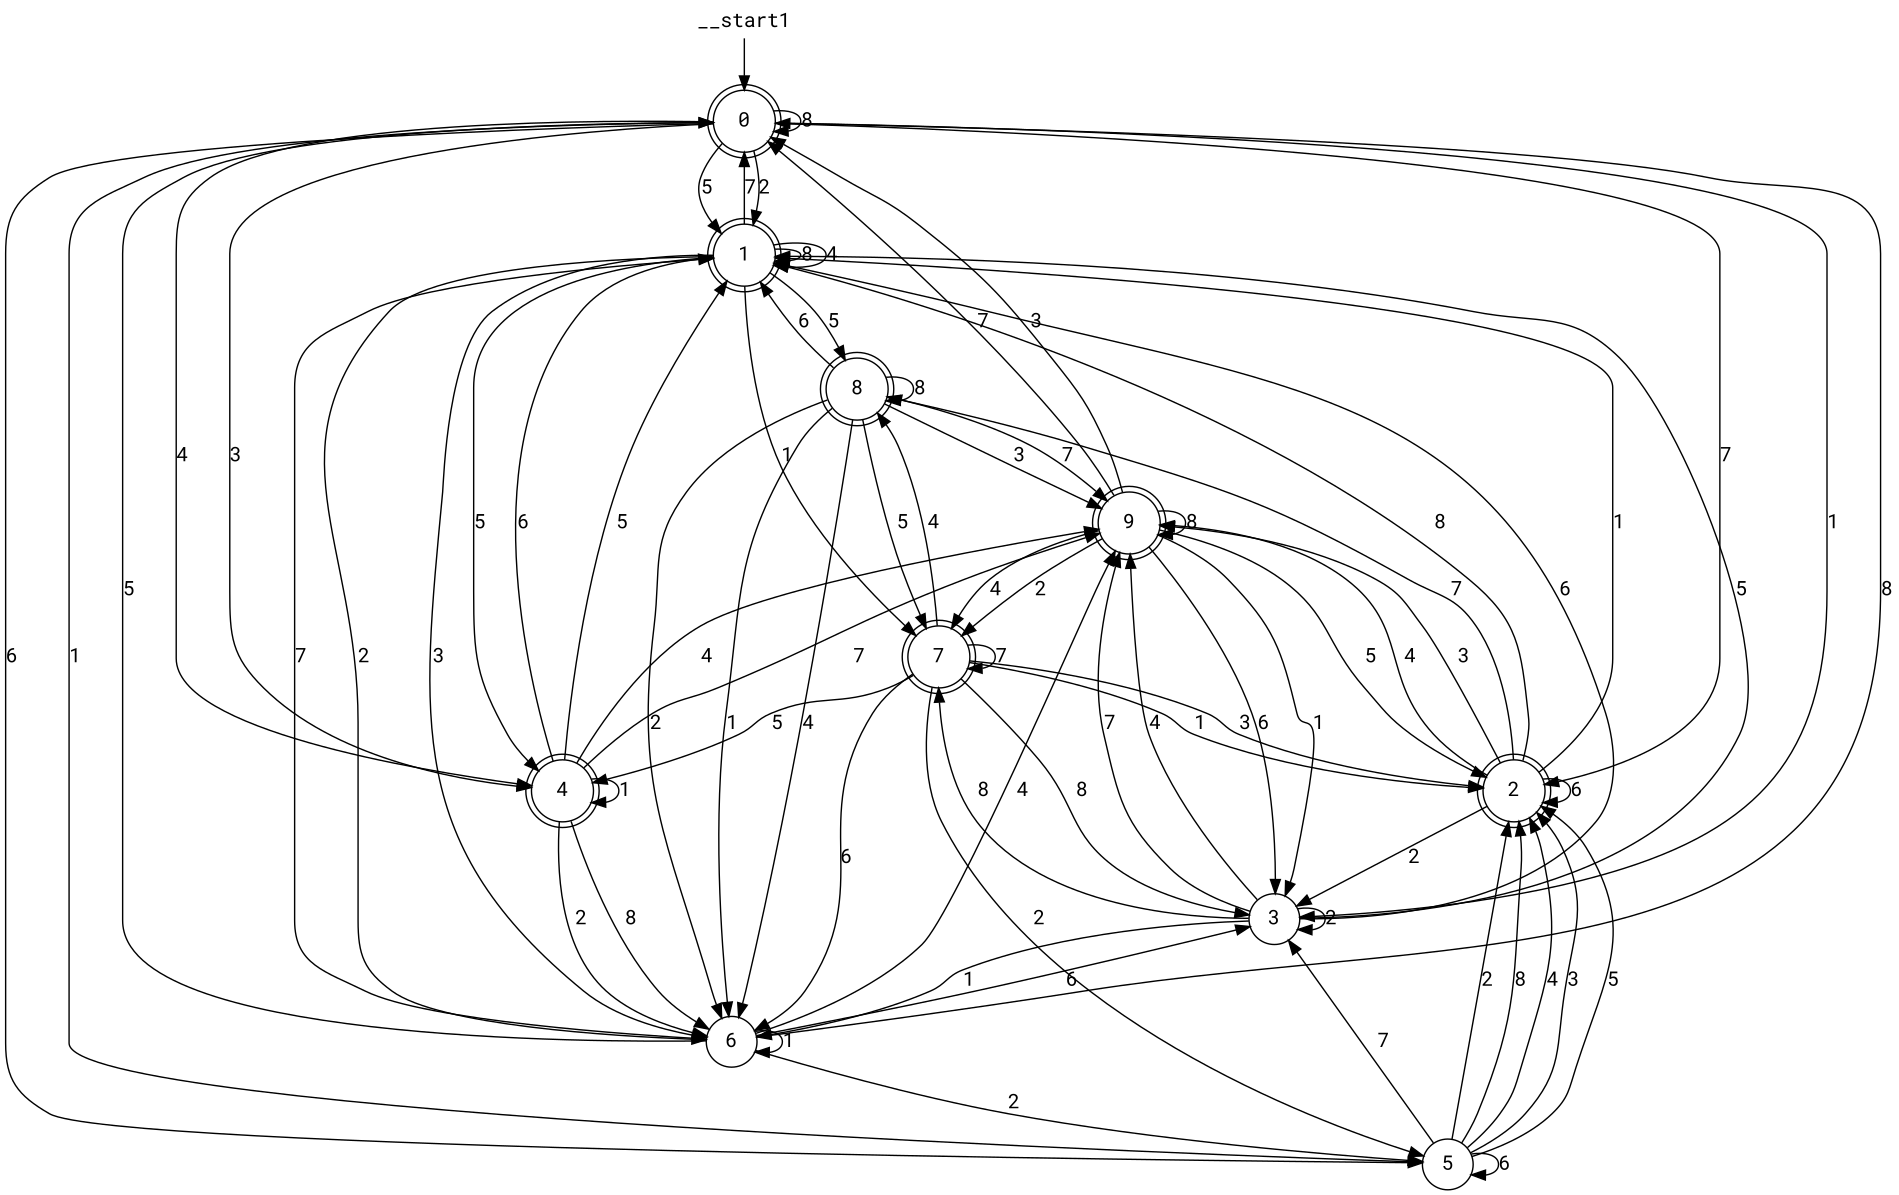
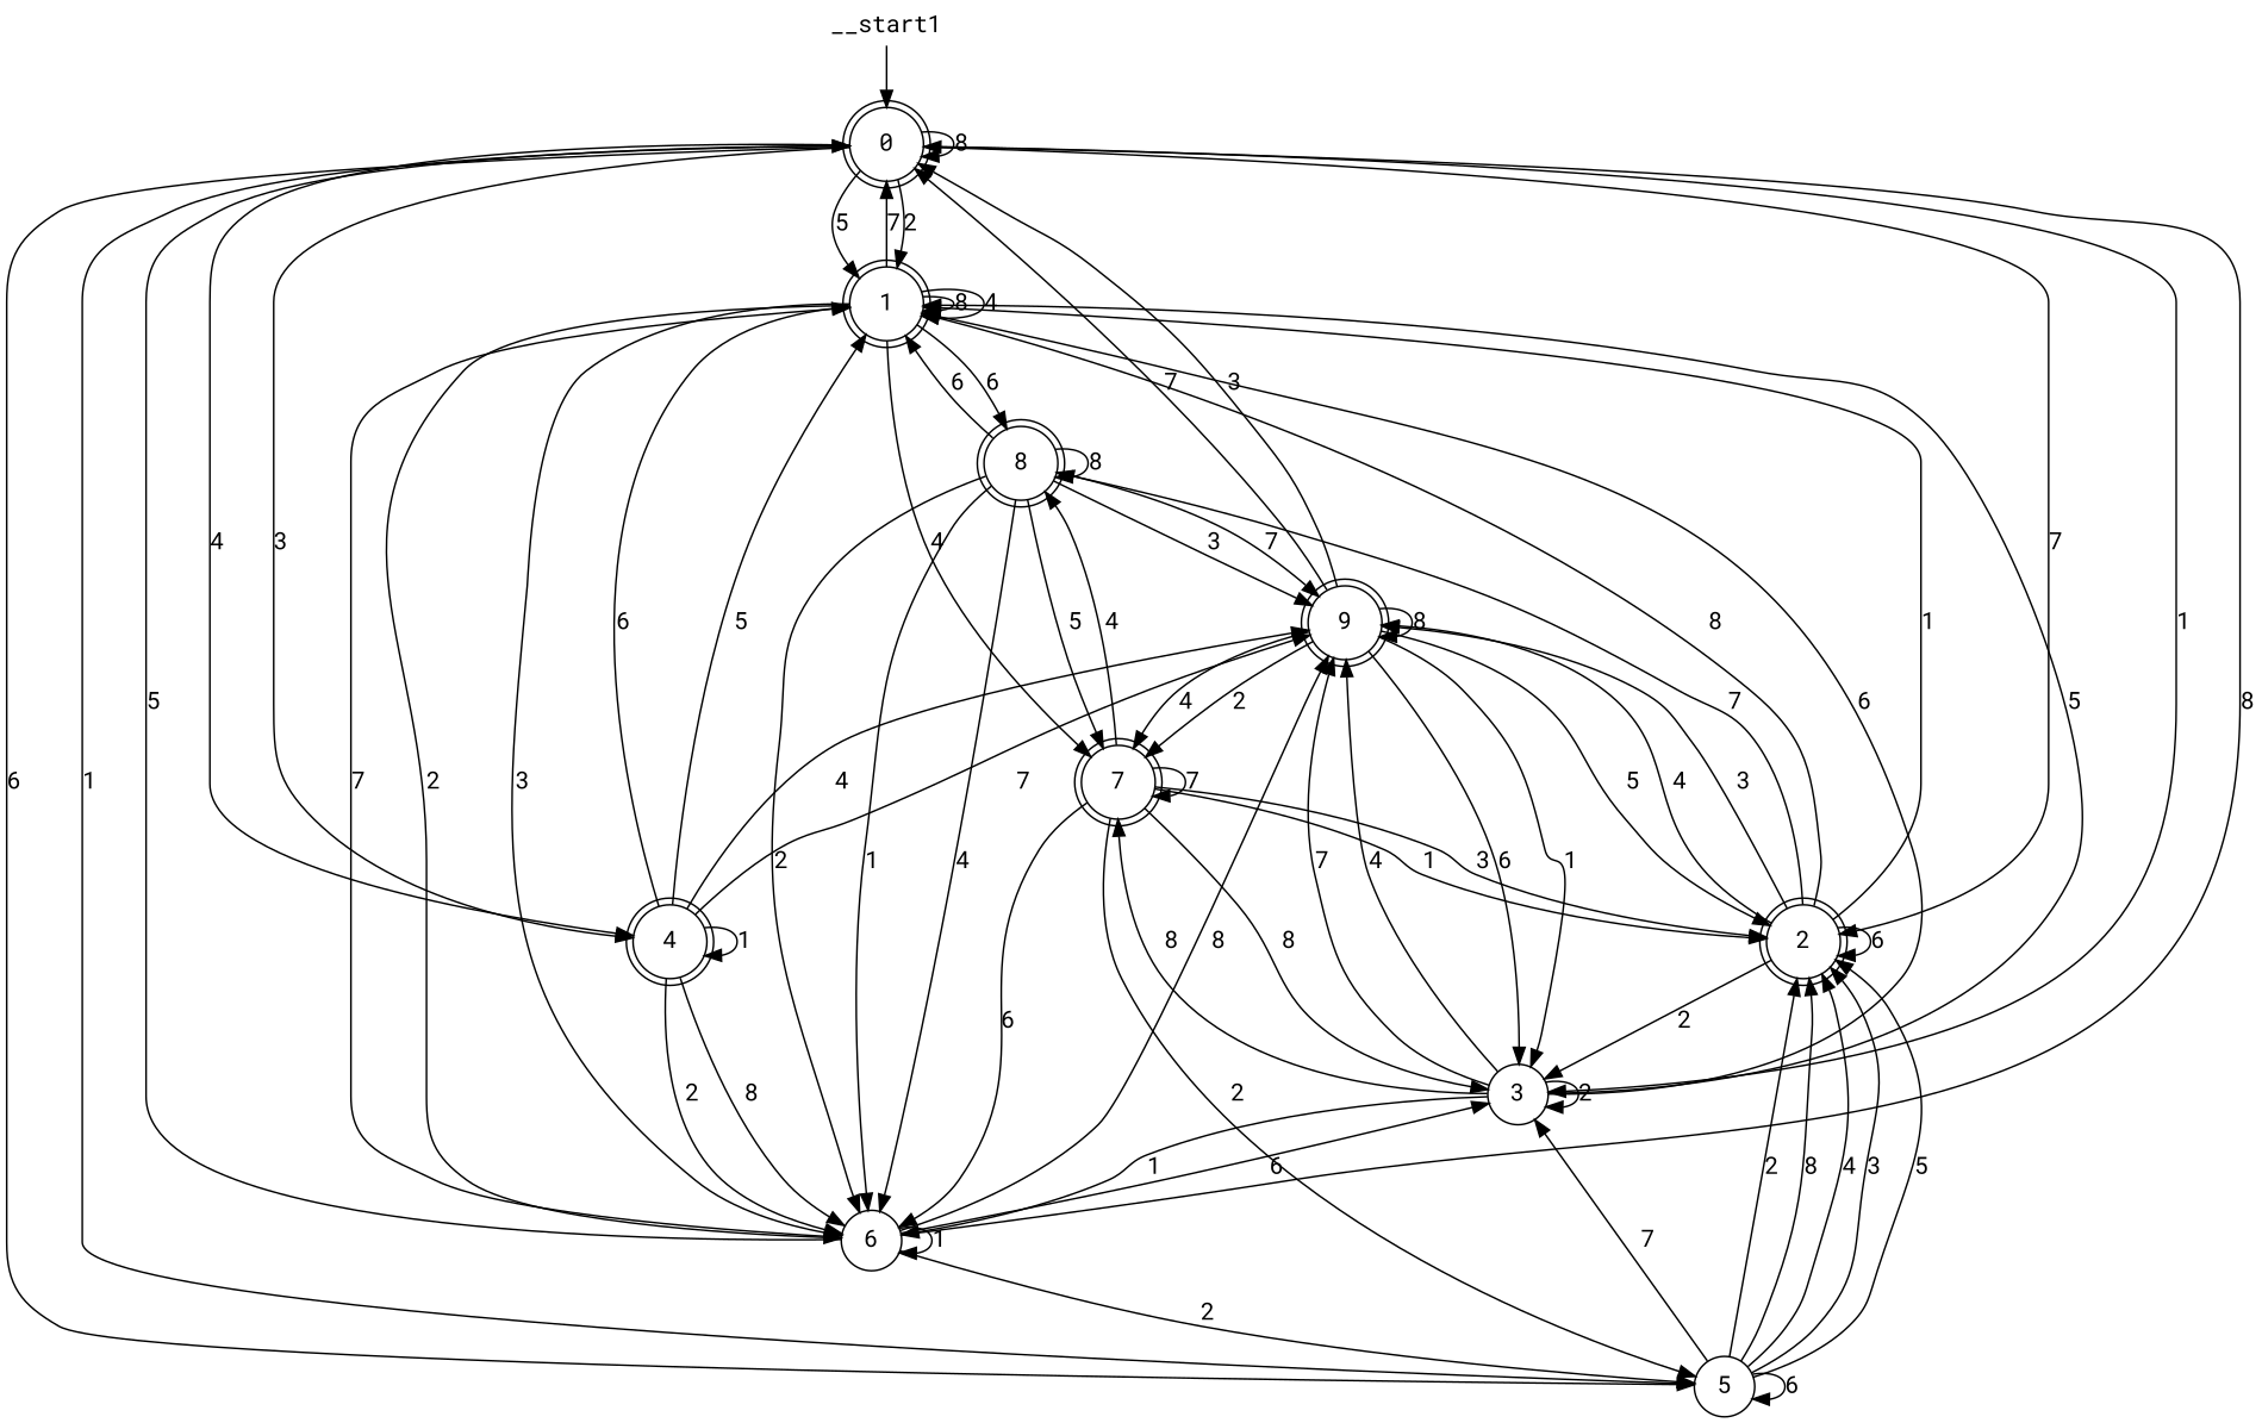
  digraph {
    fontname="Roboto Mono"
    node [fontname="Roboto Mono" shape=doublecircle]
    edge [fontname="Roboto Mono"]
    n1 [label=0]
    n2 [label=1]
    n3 [label=2]
    n4 [label=3 shape=circle]
    n5 [label=4]
    n6 [label=5 shape=circle]
    n7 [label=6 shape=circle]
    n8 [label=7]
    n9 [label=8]
    n10 [label=9]
    n11 [height=0 label=__start1 shape=none width=0]
    n1 -> n1 [label=8]
    n1 -> n2 [label=2]
    n1 -> n2 [label=5]
    n1 -> n3 [label=7]
    n1 -> n4 [label=1]
    n1 -> n5 [label=4]
    n1 -> n5 [label=3]
    n1 -> n6 [label=6]
    n2 -> n1 [label=7]
    n2 -> n2 [label=8]
    n2 -> n2 [label=4]
-   n2 -> n5 [label=5]
    n2 -> n7 [label=2]
    n2 -> n7 [label=3]
-   n2 -> n8 [label=1]
-   n2 -> n9 [label=5]
+   n2 -> n8 [label=4]
+   n2 -> n9 [label=6]
    n3 -> n2 [label=8]
    n3 -> n2 [label=1]
    n3 -> n3 [label=6]
    n3 -> n4 [label=2]
    n3 -> n9 [label=7]
    n3 -> n10 [label=4]
    n3 -> n10 [label=3]
    n4 -> n2 [label=6]
    n4 -> n2 [label=5]
    n4 -> n4 [label=2]
    n4 -> n7 [label=1]
    n4 -> n8 [label=8]
    n4 -> n10 [label=7]
    n4 -> n10 [label=4]
    n5 -> n2 [label=6]
    n5 -> n2 [label=5]
    n5 -> n5 [label=1]
    n5 -> n7 [label=2]
    n5 -> n7 [label=8]
    n5 -> n10 [label=7]
    n5 -> n10 [label=4]
    n6 -> n1 [label=1]
    n6 -> n3 [label=2]
    n6 -> n3 [label=8]
    n6 -> n3 [label=4]
    n6 -> n3 [label=3]
    n6 -> n3 [label=5]
    n6 -> n4 [label=7]
    n6 -> n6 [label=6]
    n7 -> n1 [label=8]
    n7 -> n1 [label=5]
    n7 -> n2 [label=7]
    n7 -> n4 [label=6]
    n7 -> n6 [label=2]
    n7 -> n7 [label=1]
-   n7 -> n10 [label=4]
+   n7 -> n10 [label=8]
    n8 -> n3 [label=1]
    n8 -> n3 [label=3]
    n8 -> n4 [label=8]
-   n8 -> n5 [label=5]
    n8 -> n6 [label=2]
    n8 -> n7 [label=6]
    n8 -> n8 [label=7]
    n8 -> n9 [label=4]
    n9 -> n2 [label=6]
    n9 -> n7 [label=2]
    n9 -> n7 [label=1]
    n9 -> n7 [label=4]
    n9 -> n8 [label=5]
    n9 -> n9 [label=8]
    n9 -> n10 [label=7]
    n9 -> n10 [label=3]
    n10 -> n1 [label=7]
    n10 -> n1 [label=3]
    n10 -> n3 [label=5]
    n10 -> n4 [label=1]
    n10 -> n4 [label=6]
    n10 -> n8 [label=2]
    n10 -> n8 [label=4]
    n10 -> n10 [label=8]
    n11 -> n1
  }
